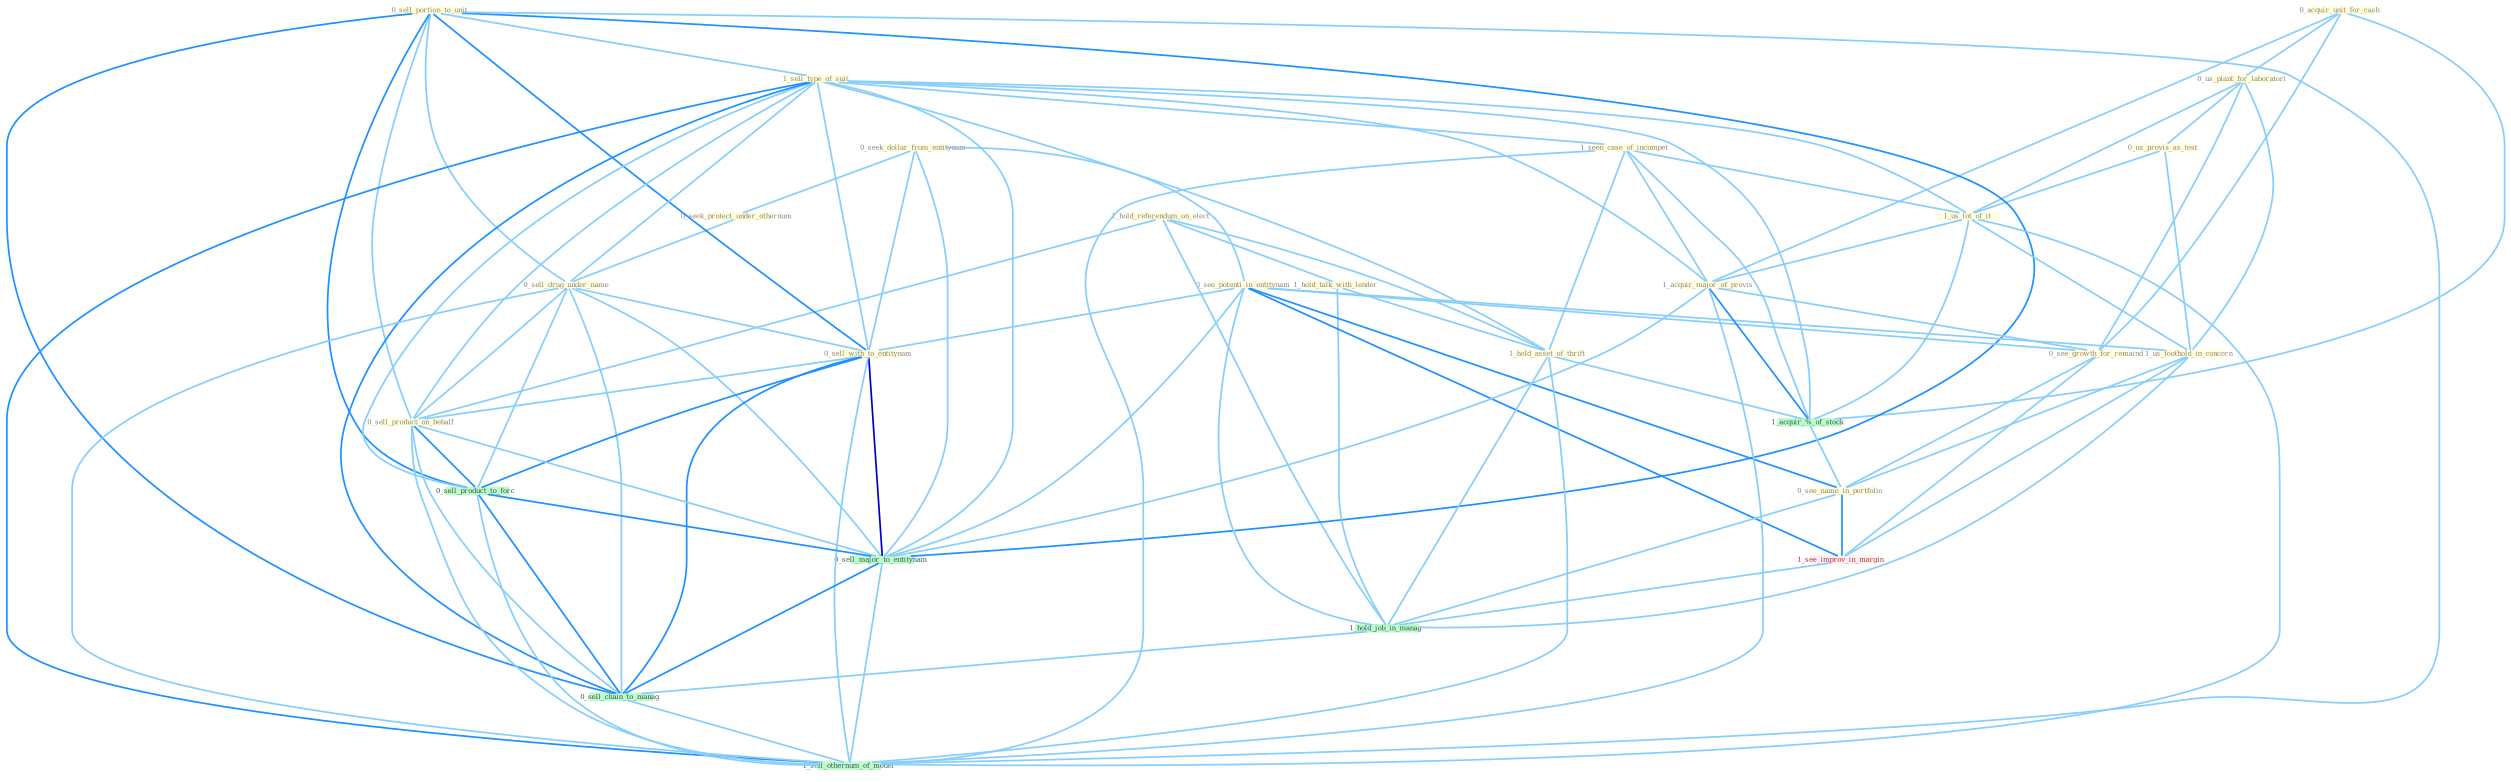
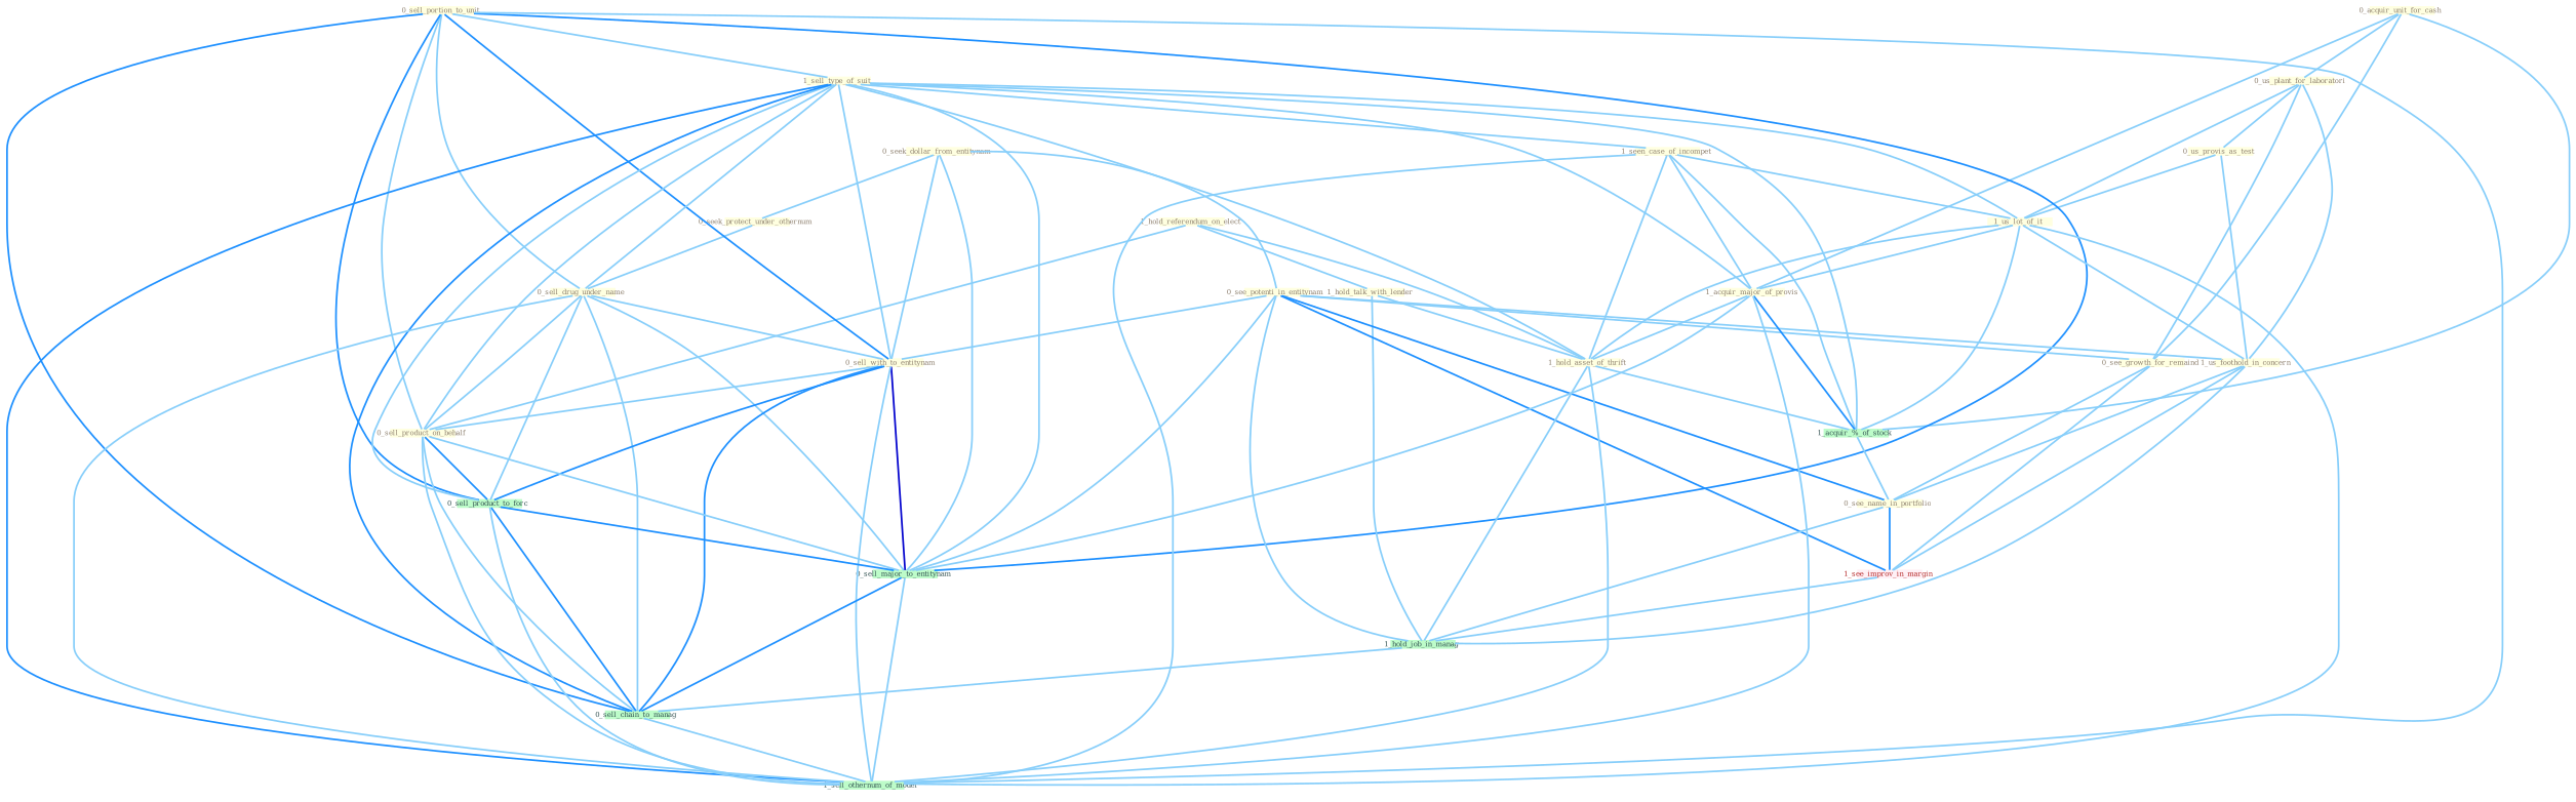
  graph {
    node [color="#ffffe0" fixedsize=true fontcolor="#8b7d6b" fontsize=4 shape=polygon style=filled]
    edge [color="#87cefa" w=1]
    "0_acquir_unit_for_cash " [height=.06 width=.5]
    "0_us_plant_for_laboratori " [height=.06 width=.5]
    "0_seek_dollar_from_entitynam " [height=.06 width=.5]
    "0_us_provis_as_test " [height=.06 width=.5]
    "0_seek_protect_under_othernum " [height=.06 width=.5]
    "1_hold_referendum_on_elect " [height=.06 width=.5]
    "0_sell_portion_to_unit " [height=.06 width=.5]
    "1_hold_talk_with_lender " [height=.06 width=.5]
    "1_sell_type_of_suit " [height=.06 width=.5]
    "1_seen_case_of_incompet " [height=.06 width=.5]
    "0_see_potenti_in_entitynam " [height=.06 width=.5]
    "0_see_growth_for_remaind " [height=.06 width=.5]
    "1_us_lot_of_it " [height=.06 width=.5]
    "0_sell_drug_under_name " [height=.06 width=.5]
    n15 [height=.06 label="1_acquir_major_of_provis" width=.5]
    "1_us_foothold_in_concern " [height=.06 width=.5]
    n17 [height=.06 label="0_sell_with_to_entitynam" width=.5]
    "0_see_name_in_portfolio " [height=.06 width=.5]
    "0_sell_product_on_behalf " [height=.06 width=.5]
    "1_hold_asset_of_thrift " [height=.06 width=.5]
    "1_see_improv_in_margin " [color="#fff0f5" fontcolor="#b22222" height=.06 width=.5]
    "1_acquir_%_of_stock " [color="#BDFCC9" fontcolor="#2f4f4f" height=.06 width=.5]
    "0_sell_major_to_entitynam " [color="#BDFCC9" fontcolor="#2f4f4f" height=.06 width=.5]
    "1_hold_job_in_manag " [color="#BDFCC9" fontcolor="#2f4f4f" height=.06 width=.5]
    "0_sell_product_to_forc " [color="#BDFCC9" fontcolor="#2f4f4f" height=.06 width=.5]
    "0_sell_chain_to_manag " [color="#BDFCC9" fontcolor="#2f4f4f" height=.06 width=.5]
    "1_sell_othernum_of_model " [color="#BDFCC9" fontcolor="#2f4f4f" height=.06 width=.5]
    subgraph sub_1 {
      "0_acquir_unit_for_cash "
      "0_us_plant_for_laboratori "
      "0_seek_dollar_from_entitynam "
      "0_us_provis_as_test "
      "0_seek_protect_under_othernum "
      "1_hold_referendum_on_elect "
      "0_sell_portion_to_unit "
      "1_hold_talk_with_lender "
      "1_sell_type_of_suit "
      "1_seen_case_of_incompet "
      "0_see_potenti_in_entitynam "
      "0_see_growth_for_remaind "
      "1_us_lot_of_it "
      "0_sell_drug_under_name "
      n15
      "1_us_foothold_in_concern "
      n17
      "0_see_name_in_portfolio "
      "0_sell_product_on_behalf "
      "1_hold_asset_of_thrift "
    }
    subgraph sub_2 {
      "1_see_improv_in_margin "
    }
    "0_acquir_unit_for_cash " -- "0_us_plant_for_laboratori "
    "0_acquir_unit_for_cash " -- "0_see_growth_for_remaind "
    "0_acquir_unit_for_cash " -- n15
    "0_acquir_unit_for_cash " -- "1_acquir_%_of_stock "
    "0_us_plant_for_laboratori " -- "0_us_provis_as_test "
    "0_us_plant_for_laboratori " -- "0_see_growth_for_remaind "
    "0_us_plant_for_laboratori " -- "1_us_lot_of_it "
    "0_us_plant_for_laboratori " -- "1_us_foothold_in_concern "
    "0_seek_dollar_from_entitynam " -- "0_seek_protect_under_othernum "
    "0_seek_dollar_from_entitynam " -- "0_see_potenti_in_entitynam "
    "0_seek_dollar_from_entitynam " -- n17
    "0_seek_dollar_from_entitynam " -- "0_sell_major_to_entitynam "
    "0_us_provis_as_test " -- "1_us_lot_of_it "
    "0_us_provis_as_test " -- "1_us_foothold_in_concern "
    "0_seek_protect_under_othernum " -- "0_sell_drug_under_name "
    "1_hold_referendum_on_elect " -- "1_hold_talk_with_lender "
    "1_hold_referendum_on_elect " -- "0_sell_product_on_behalf "
    "1_hold_referendum_on_elect " -- "1_hold_asset_of_thrift "
-   "1_hold_referendum_on_elect " -- "1_hold_job_in_manag "
    "0_sell_portion_to_unit " -- "1_sell_type_of_suit "
    "0_sell_portion_to_unit " -- "0_sell_drug_under_name "
    "0_sell_portion_to_unit " -- n17 [color="#1e90ff" w=2]
    "0_sell_portion_to_unit " -- "0_sell_product_on_behalf "
    "0_sell_portion_to_unit " -- "0_sell_major_to_entitynam " [color="#1e90ff" w=2]
    "0_sell_portion_to_unit " -- "0_sell_product_to_forc " [color="#1e90ff" w=2]
    "0_sell_portion_to_unit " -- "0_sell_chain_to_manag " [color="#1e90ff" w=2]
    "0_sell_portion_to_unit " -- "1_sell_othernum_of_model "
    "1_hold_talk_with_lender " -- "1_hold_asset_of_thrift "
    "1_hold_talk_with_lender " -- "1_hold_job_in_manag "
    "1_sell_type_of_suit " -- "1_seen_case_of_incompet "
    "1_sell_type_of_suit " -- "1_us_lot_of_it "
    "1_sell_type_of_suit " -- "0_sell_drug_under_name "
    "1_sell_type_of_suit " -- n15
    "1_sell_type_of_suit " -- n17
    "1_sell_type_of_suit " -- "0_sell_product_on_behalf "
    "1_sell_type_of_suit " -- "1_hold_asset_of_thrift "
    "1_sell_type_of_suit " -- "1_acquir_%_of_stock "
    "1_sell_type_of_suit " -- "0_sell_major_to_entitynam "
    "1_sell_type_of_suit " -- "0_sell_product_to_forc "
    "1_sell_type_of_suit " -- "0_sell_chain_to_manag " [color="#1e90ff"]
    "1_sell_type_of_suit " -- "1_sell_othernum_of_model " [color="#1e90ff" w=2]
    "1_seen_case_of_incompet " -- "1_us_lot_of_it "
    "1_seen_case_of_incompet " -- n15
    "1_seen_case_of_incompet " -- "1_hold_asset_of_thrift "
    "1_seen_case_of_incompet " -- "1_acquir_%_of_stock "
    "1_seen_case_of_incompet " -- "1_sell_othernum_of_model "
    "0_see_potenti_in_entitynam " -- "0_see_growth_for_remaind "
    "0_see_potenti_in_entitynam " -- "1_us_foothold_in_concern "
    "0_see_potenti_in_entitynam " -- n17
    "0_see_potenti_in_entitynam " -- "0_see_name_in_portfolio " [color="#1e90ff" w=2]
    "0_see_potenti_in_entitynam " -- "1_see_improv_in_margin " [color="#1e90ff" w=2]
    "0_see_potenti_in_entitynam " -- "0_sell_major_to_entitynam "
    "0_see_potenti_in_entitynam " -- "1_hold_job_in_manag "
    "0_see_growth_for_remaind " -- "0_see_name_in_portfolio "
    "0_see_growth_for_remaind " -- "1_see_improv_in_margin "
    "1_us_lot_of_it " -- n15
    "1_us_lot_of_it " -- "1_us_foothold_in_concern "
+   "1_us_lot_of_it " -- "1_hold_asset_of_thrift "
    "1_us_lot_of_it " -- "1_acquir_%_of_stock "
    "1_us_lot_of_it " -- "1_sell_othernum_of_model "
    "0_sell_drug_under_name " -- n17
    "0_sell_drug_under_name " -- "0_sell_product_on_behalf "
    "0_sell_drug_under_name " -- "0_sell_major_to_entitynam "
    "0_sell_drug_under_name " -- "0_sell_product_to_forc "
    "0_sell_drug_under_name " -- "0_sell_chain_to_manag "
    "0_sell_drug_under_name " -- "1_sell_othernum_of_model "
-   n15 -- "0_see_growth_for_remaind "
+   n15 -- "1_hold_asset_of_thrift "
    n15 -- "1_acquir_%_of_stock " [color="#1e90ff" w=2]
    n15 -- "0_sell_major_to_entitynam "
    n15 -- "1_sell_othernum_of_model "
    "1_us_foothold_in_concern " -- "0_see_name_in_portfolio "
    "1_us_foothold_in_concern " -- "1_see_improv_in_margin "
    "1_us_foothold_in_concern " -- "1_hold_job_in_manag "
    n17 -- "0_sell_product_on_behalf "
    n17 -- "0_sell_major_to_entitynam " [color="#0000cd" w=3]
    n17 -- "0_sell_product_to_forc " [color="#1e90ff" w=2]
    n17 -- "0_sell_chain_to_manag " [color="#1e90ff" w=2]
    n17 -- "1_sell_othernum_of_model "
    "0_see_name_in_portfolio " -- "1_see_improv_in_margin " [color="#1e90ff" w=2]
    "0_see_name_in_portfolio " -- "1_hold_job_in_manag "
    "0_sell_product_on_behalf " -- "0_sell_major_to_entitynam "
    "0_sell_product_on_behalf " -- "0_sell_product_to_forc " [color="#1e90ff" w=2]
    "0_sell_product_on_behalf " -- "0_sell_chain_to_manag "
    "0_sell_product_on_behalf " -- "1_sell_othernum_of_model "
    "1_hold_asset_of_thrift " -- "1_acquir_%_of_stock "
    "1_hold_asset_of_thrift " -- "1_hold_job_in_manag "
    "1_hold_asset_of_thrift " -- "1_sell_othernum_of_model "
    "1_see_improv_in_margin " -- "1_hold_job_in_manag "
    "1_acquir_%_of_stock " -- "0_see_name_in_portfolio "
    "0_sell_major_to_entitynam " -- "0_sell_chain_to_manag " [color="#1e90ff" w=2]
    "0_sell_major_to_entitynam " -- "1_sell_othernum_of_model "
    "1_hold_job_in_manag " -- "0_sell_chain_to_manag "
    "0_sell_product_to_forc " -- "0_sell_major_to_entitynam " [color="#1e90ff" w=2]
    "0_sell_product_to_forc " -- "0_sell_chain_to_manag " [color="#1e90ff" w=2]
    "0_sell_product_to_forc " -- "1_sell_othernum_of_model "
    "0_sell_chain_to_manag " -- "1_sell_othernum_of_model "
  }
